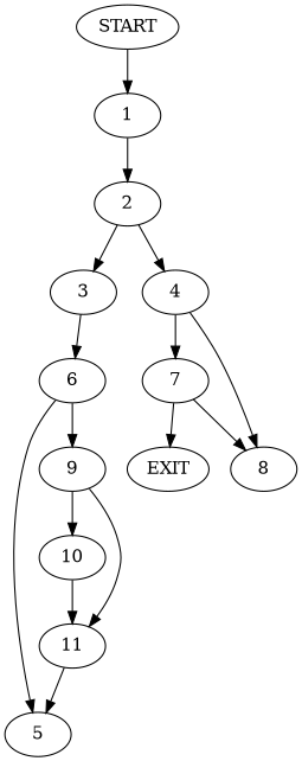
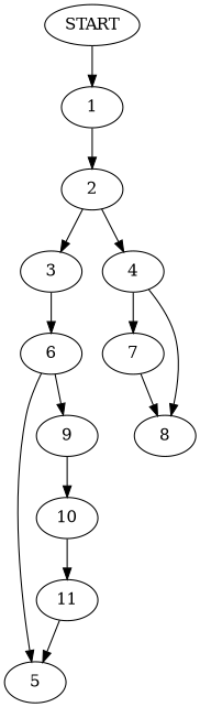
  digraph {
    n1 [label=START]
    1
    2
-   n4 [label=EXIT]
    3
    4
    6
    7
    8
    5
    9
    10
    11
    n1 -> 1
    1 -> 2
    2 -> 3
    2 -> 4
    3 -> 6
    4 -> 7
    4 -> 8
    6 -> 5
    6 -> 9
-   7 -> n4
    7 -> 8
    9 -> 10
-   9 -> 11
    10 -> 11
    11 -> 5
  }
